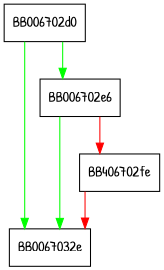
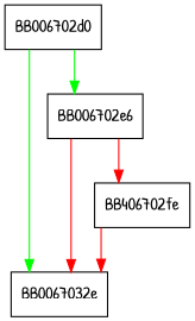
  digraph {
    fontname="Patrick Hand"
    splines=ortho
    node [fontname="Patrick Hand" shape=box]
    edge [color=green fontname="Patrick Hand"]
    BB006702d0
    BB0067032e
    BB006702e6
    n4 [label=BB406702fe]
    BB006702d0 -> BB0067032e
    BB006702d0 -> BB006702e6
-   BB006702e6 -> BB0067032e
+   BB006702e6 -> BB0067032e [color=red]
    BB006702e6 -> n4 [color=red]
    n4 -> BB0067032e [color=red]
  }
